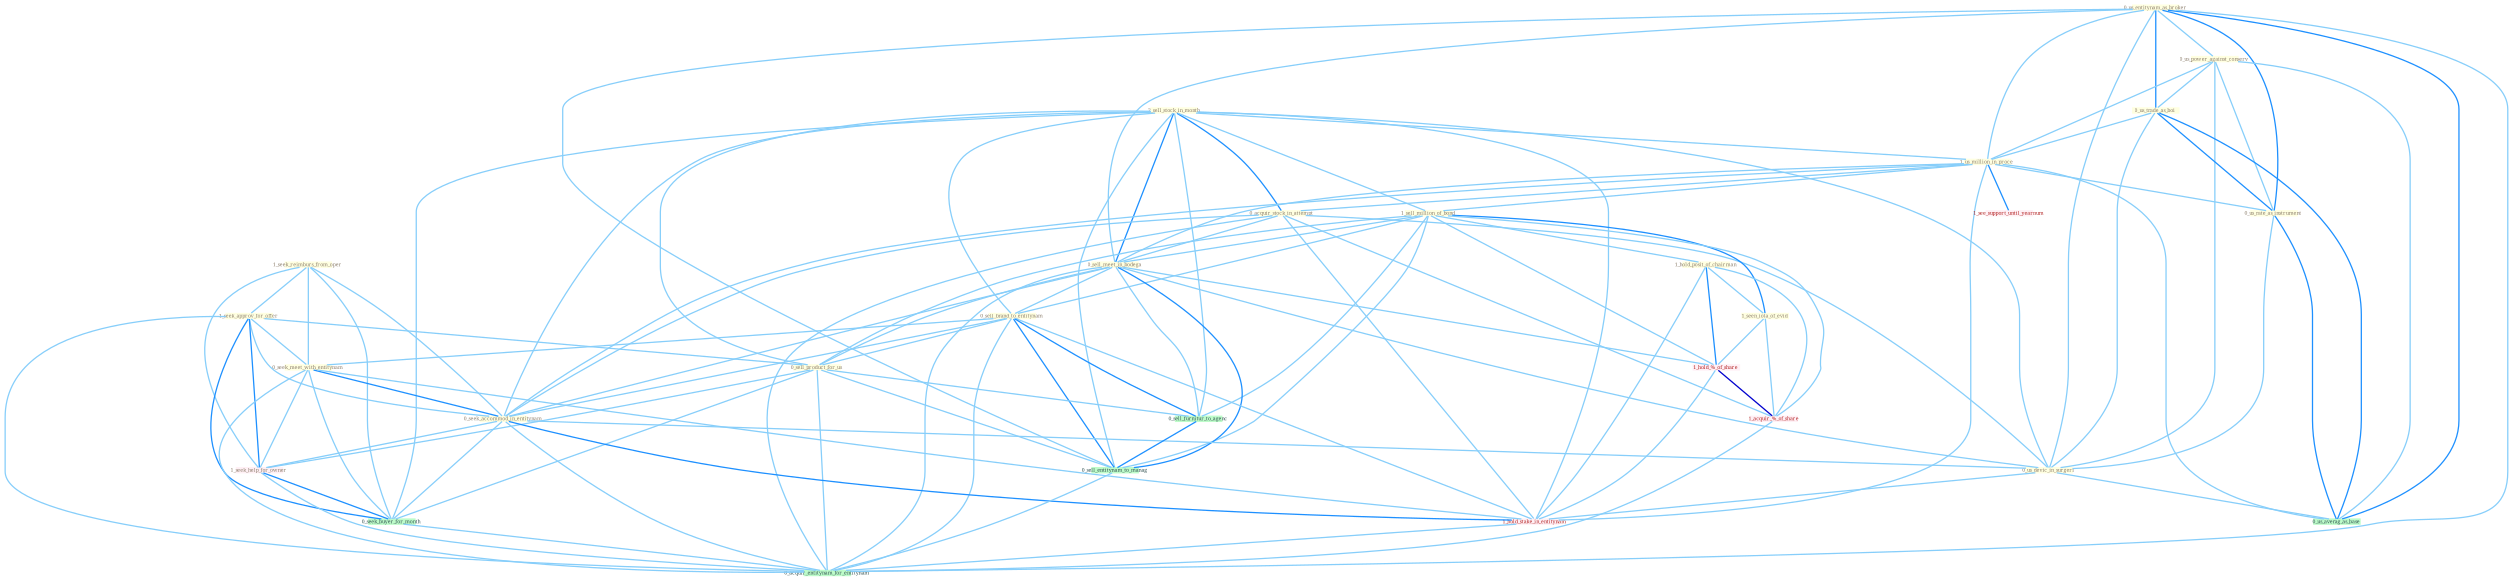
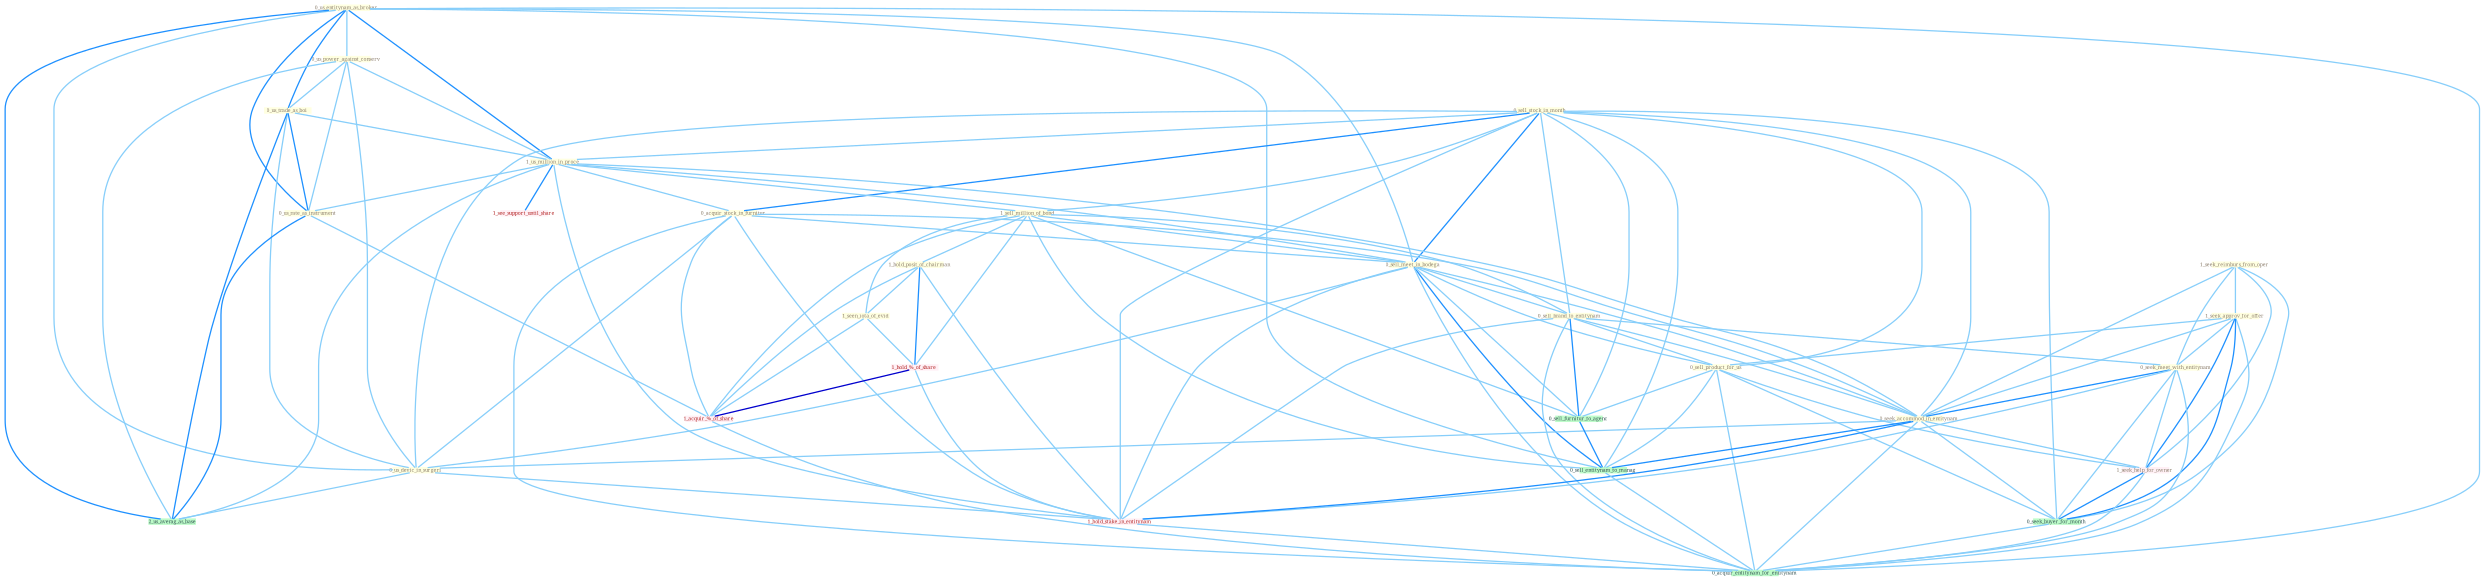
  graph {
    fontname="Noto Serif"
    node [color="#ffffe0" fixedsize=true fontcolor="#8b7d6b" fontname="Noto Serif" fontsize=4 shape=polygon style=filled]
    edge [color="#87cefa" fontname="Noto Serif" w=1]
    "0_us_entitynam_as_broker " [height=.06 width=.5]
    "0_us_power_against_conserv " [height=.06 width=.5]
-   "0_sell_stock_in_month " [height=.06 width=.5 label="2_sell_stock_in_month"]
+   "0_sell_stock_in_month " [height=.06 width=.5]
    "0_us_trade_as_boi " [height=.06 width=.5]
    "1_us_million_in_proce " [height=.06 width=.5]
    "0_us_rate_as_instrument " [height=.06 width=.5]
-   "0_acquir_stock_in_attempt " [height=.06 width=.5]
+   "0_acquir_stock_in_attempt " [height=.06 width=.5 label="0_acquir_stock_in_furnitur"]
    "1_sell_million_of_bond " [height=.06 width=.5]
    "1_seek_reimburs_from_oper " [height=.06 width=.5]
    n10 [height=.06 label="0_sell_meet_in_bodega" width=.5]
    "0_sell_brand_to_entitynam " [height=.06 width=.5]
    "1_seek_approv_for_offer " [height=.06 width=.5]
    "0_sell_product_for_us " [height=.06 width=.5]
    "0_seek_meet_with_entitynam " [height=.06 width=.5]
    "0_seek_accommod_in_entitynam " [height=.06 width=.5]
    "1_hold_posit_of_chairman " [height=.06 width=.5]
    "1_seen_iota_of_evid " [height=.06 width=.5]
    "0_us_devic_in_surgeri " [height=.06 width=.5]
    "1_hold_%_of_share " [color="#fff0f5" fontcolor="#b22222" height=.06 width=.5]
    "1_hold_stake_in_entitynam " [color="#fff0f5" fontcolor="#b22222" height=.06 width=.5]
    "1_seek_help_for_owner " [color="#fff0f5" height=.06 width=.5]
    "1_acquir_%_of_share " [color="#fff0f5" fontcolor="#b22222" height=.06 width=.5]
-   "1_see_support_until_yearnum " [color="#fff0f5" fontcolor="#b22222" height=.06 width=.5]
-   "0_us_averag_as_base " [color="#BDFCC9" fontcolor="#2f4f4f" height=.06 width=.5]
+   "1_see_support_until_yearnum " [color="#fff0f5" fontcolor="#b22222" height=.06 width=.5 label="1_see_support_until_share"]
+   "0_us_averag_as_base " [color="#BDFCC9" fontcolor="#2f4f4f" height=.06 width=.5 label="2_us_averag_as_base"]
    "0_sell_entitynam_to_manag " [color="#BDFCC9" fontcolor="#2f4f4f" height=.06 width=.5]
    "0_acquir_entitynam_for_entitynam " [color="#BDFCC9" fontcolor="#2f4f4f" height=.06 width=.5]
    "0_seek_buyer_for_month " [color="#BDFCC9" fontcolor="#2f4f4f" height=.06 width=.5]
    "0_sell_furnitur_to_agenc " [color="#BDFCC9" fontcolor="#2f4f4f" height=.06 width=.5]
    subgraph sub_1 {
      "0_us_entitynam_as_broker "
      "0_us_power_against_conserv "
      "0_sell_stock_in_month "
      "0_us_trade_as_boi "
      "1_us_million_in_proce "
      "0_us_rate_as_instrument "
      "0_acquir_stock_in_attempt "
      "1_sell_million_of_bond "
      "1_seek_reimburs_from_oper "
      n10
      "0_sell_brand_to_entitynam "
      "1_seek_approv_for_offer "
      "0_sell_product_for_us "
      "0_seek_meet_with_entitynam "
      "0_seek_accommod_in_entitynam "
      "1_hold_posit_of_chairman "
      "1_seen_iota_of_evid "
      "0_us_devic_in_surgeri "
    }
    subgraph sub_2 {
      "1_hold_%_of_share "
      "1_hold_stake_in_entitynam "
      "1_seek_help_for_owner "
      "1_acquir_%_of_share "
      "1_see_support_until_yearnum "
    }
    "0_us_entitynam_as_broker " -- "0_us_power_against_conserv "
    "0_us_entitynam_as_broker " -- "0_us_trade_as_boi " [color="#1e90ff" w=2]
-   "0_us_entitynam_as_broker " -- "1_us_million_in_proce "
+   "0_us_entitynam_as_broker " -- "1_us_million_in_proce " [color="#1e90ff"]
    "0_us_entitynam_as_broker " -- "0_us_rate_as_instrument " [color="#1e90ff" w=2]
    "0_us_entitynam_as_broker " -- n10
    "0_us_entitynam_as_broker " -- "0_us_devic_in_surgeri "
    "0_us_entitynam_as_broker " -- "0_us_averag_as_base " [color="#1e90ff" w=2]
    "0_us_entitynam_as_broker " -- "0_sell_entitynam_to_manag "
    "0_us_entitynam_as_broker " -- "0_acquir_entitynam_for_entitynam "
    "0_us_power_against_conserv " -- "0_us_trade_as_boi "
    "0_us_power_against_conserv " -- "1_us_million_in_proce "
    "0_us_power_against_conserv " -- "0_us_rate_as_instrument "
    "0_us_power_against_conserv " -- "0_us_devic_in_surgeri "
    "0_us_power_against_conserv " -- "0_us_averag_as_base "
    "0_sell_stock_in_month " -- "1_us_million_in_proce "
    "0_sell_stock_in_month " -- "0_acquir_stock_in_attempt " [color="#1e90ff" w=2]
    "0_sell_stock_in_month " -- "1_sell_million_of_bond "
    "0_sell_stock_in_month " -- n10 [color="#1e90ff" w=2]
    "0_sell_stock_in_month " -- "0_sell_brand_to_entitynam "
    "0_sell_stock_in_month " -- "0_sell_product_for_us "
    "0_sell_stock_in_month " -- "0_seek_accommod_in_entitynam "
    "0_sell_stock_in_month " -- "0_us_devic_in_surgeri "
    "0_sell_stock_in_month " -- "1_hold_stake_in_entitynam "
    "0_sell_stock_in_month " -- "0_sell_entitynam_to_manag "
    "0_sell_stock_in_month " -- "0_seek_buyer_for_month "
    "0_sell_stock_in_month " -- "0_sell_furnitur_to_agenc "
    "0_us_trade_as_boi " -- "1_us_million_in_proce "
    "0_us_trade_as_boi " -- "0_us_rate_as_instrument " [color="#1e90ff" w=2]
    "0_us_trade_as_boi " -- "0_us_devic_in_surgeri "
    "0_us_trade_as_boi " -- "0_us_averag_as_base " [color="#1e90ff" w=2]
    "1_us_million_in_proce " -- "0_us_rate_as_instrument "
    "1_us_million_in_proce " -- "0_acquir_stock_in_attempt "
    "1_us_million_in_proce " -- "1_sell_million_of_bond "
    "1_us_million_in_proce " -- n10
    "1_us_million_in_proce " -- "0_seek_accommod_in_entitynam "
    "1_us_million_in_proce " -- "1_hold_stake_in_entitynam "
    "1_us_million_in_proce " -- "1_see_support_until_yearnum " [color="#1e90ff" w=2]
    "1_us_million_in_proce " -- "0_us_averag_as_base "
-   "0_us_rate_as_instrument " -- "0_us_devic_in_surgeri "
+   "0_us_rate_as_instrument " -- "1_acquir_%_of_share "
    "0_us_rate_as_instrument " -- "0_us_averag_as_base " [color="#1e90ff" w=2]
    "0_acquir_stock_in_attempt " -- n10
    "0_acquir_stock_in_attempt " -- "0_seek_accommod_in_entitynam "
    "0_acquir_stock_in_attempt " -- "0_us_devic_in_surgeri "
    "0_acquir_stock_in_attempt " -- "1_hold_stake_in_entitynam "
    "0_acquir_stock_in_attempt " -- "1_acquir_%_of_share "
    "0_acquir_stock_in_attempt " -- "0_acquir_entitynam_for_entitynam "
    "1_sell_million_of_bond " -- n10
    "1_sell_million_of_bond " -- "0_sell_brand_to_entitynam "
-   "1_sell_million_of_bond " -- "0_sell_product_for_us "
    "1_sell_million_of_bond " -- "1_hold_posit_of_chairman "
-   "1_sell_million_of_bond " -- "1_seen_iota_of_evid " [color="#1e90ff"]
+   "1_sell_million_of_bond " -- "1_seen_iota_of_evid "
    "1_sell_million_of_bond " -- "1_hold_%_of_share "
    "1_sell_million_of_bond " -- "1_acquir_%_of_share "
    "1_sell_million_of_bond " -- "0_sell_entitynam_to_manag "
    "1_sell_million_of_bond " -- "0_sell_furnitur_to_agenc "
    "1_seek_reimburs_from_oper " -- "1_seek_approv_for_offer "
    "1_seek_reimburs_from_oper " -- "0_seek_meet_with_entitynam "
    "1_seek_reimburs_from_oper " -- "0_seek_accommod_in_entitynam "
    "1_seek_reimburs_from_oper " -- "1_seek_help_for_owner "
    "1_seek_reimburs_from_oper " -- "0_seek_buyer_for_month "
    n10 -- "0_sell_brand_to_entitynam "
    n10 -- "0_sell_product_for_us "
    n10 -- "0_seek_accommod_in_entitynam "
    n10 -- "0_us_devic_in_surgeri "
-   n10 -- "1_hold_%_of_share "
+   n10 -- "1_hold_stake_in_entitynam "
    n10 -- "0_sell_entitynam_to_manag " [color="#1e90ff" w=2]
    n10 -- "0_acquir_entitynam_for_entitynam "
    n10 -- "0_sell_furnitur_to_agenc "
    "0_sell_brand_to_entitynam " -- "0_sell_product_for_us "
    "0_sell_brand_to_entitynam " -- "0_seek_meet_with_entitynam "
    "0_sell_brand_to_entitynam " -- "0_seek_accommod_in_entitynam "
    "0_sell_brand_to_entitynam " -- "1_hold_stake_in_entitynam "
-   "0_sell_brand_to_entitynam " -- "0_sell_entitynam_to_manag " [color="#1e90ff" w=2]
+   "0_seek_accommod_in_entitynam " -- "0_sell_entitynam_to_manag " [color="#1e90ff" w=2]
    "0_sell_brand_to_entitynam " -- "0_acquir_entitynam_for_entitynam "
    "0_sell_brand_to_entitynam " -- "0_sell_furnitur_to_agenc " [color="#1e90ff" w=2]
    "1_seek_approv_for_offer " -- "0_sell_product_for_us "
    "1_seek_approv_for_offer " -- "0_seek_meet_with_entitynam "
    "1_seek_approv_for_offer " -- "0_seek_accommod_in_entitynam "
    "1_seek_approv_for_offer " -- "1_seek_help_for_owner " [color="#1e90ff" w=2]
    "1_seek_approv_for_offer " -- "0_acquir_entitynam_for_entitynam "
    "1_seek_approv_for_offer " -- "0_seek_buyer_for_month " [color="#1e90ff" w=2]
    "0_sell_product_for_us " -- "1_seek_help_for_owner "
    "0_sell_product_for_us " -- "0_sell_entitynam_to_manag "
    "0_sell_product_for_us " -- "0_acquir_entitynam_for_entitynam "
    "0_sell_product_for_us " -- "0_seek_buyer_for_month "
    "0_sell_product_for_us " -- "0_sell_furnitur_to_agenc "
    "0_seek_meet_with_entitynam " -- "0_seek_accommod_in_entitynam " [color="#1e90ff" w=2]
    "0_seek_meet_with_entitynam " -- "1_hold_stake_in_entitynam "
    "0_seek_meet_with_entitynam " -- "1_seek_help_for_owner "
    "0_seek_meet_with_entitynam " -- "0_acquir_entitynam_for_entitynam "
    "0_seek_meet_with_entitynam " -- "0_seek_buyer_for_month "
    "0_seek_accommod_in_entitynam " -- "0_us_devic_in_surgeri "
    "0_seek_accommod_in_entitynam " -- "1_hold_stake_in_entitynam " [color="#1e90ff" w=2]
    "0_seek_accommod_in_entitynam " -- "1_seek_help_for_owner "
    "0_seek_accommod_in_entitynam " -- "0_acquir_entitynam_for_entitynam "
    "0_seek_accommod_in_entitynam " -- "0_seek_buyer_for_month "
    "1_hold_posit_of_chairman " -- "1_seen_iota_of_evid "
    "1_hold_posit_of_chairman " -- "1_hold_%_of_share " [color="#1e90ff" w=2]
    "1_hold_posit_of_chairman " -- "1_hold_stake_in_entitynam "
    "1_hold_posit_of_chairman " -- "1_acquir_%_of_share "
    "1_seen_iota_of_evid " -- "1_hold_%_of_share "
    "1_seen_iota_of_evid " -- "1_acquir_%_of_share "
    "0_us_devic_in_surgeri " -- "1_hold_stake_in_entitynam "
    "0_us_devic_in_surgeri " -- "0_us_averag_as_base "
    "1_hold_%_of_share " -- "1_hold_stake_in_entitynam "
    "1_hold_%_of_share " -- "1_acquir_%_of_share " [color="#0000cd" w=3]
    "1_hold_stake_in_entitynam " -- "0_acquir_entitynam_for_entitynam "
    "1_seek_help_for_owner " -- "0_acquir_entitynam_for_entitynam "
    "1_seek_help_for_owner " -- "0_seek_buyer_for_month " [color="#1e90ff" w=2]
    "1_acquir_%_of_share " -- "0_acquir_entitynam_for_entitynam "
    "0_sell_entitynam_to_manag " -- "0_acquir_entitynam_for_entitynam "
    "0_seek_buyer_for_month " -- "0_acquir_entitynam_for_entitynam "
    "0_sell_furnitur_to_agenc " -- "0_sell_entitynam_to_manag " [color="#1e90ff" w=2]
  }
